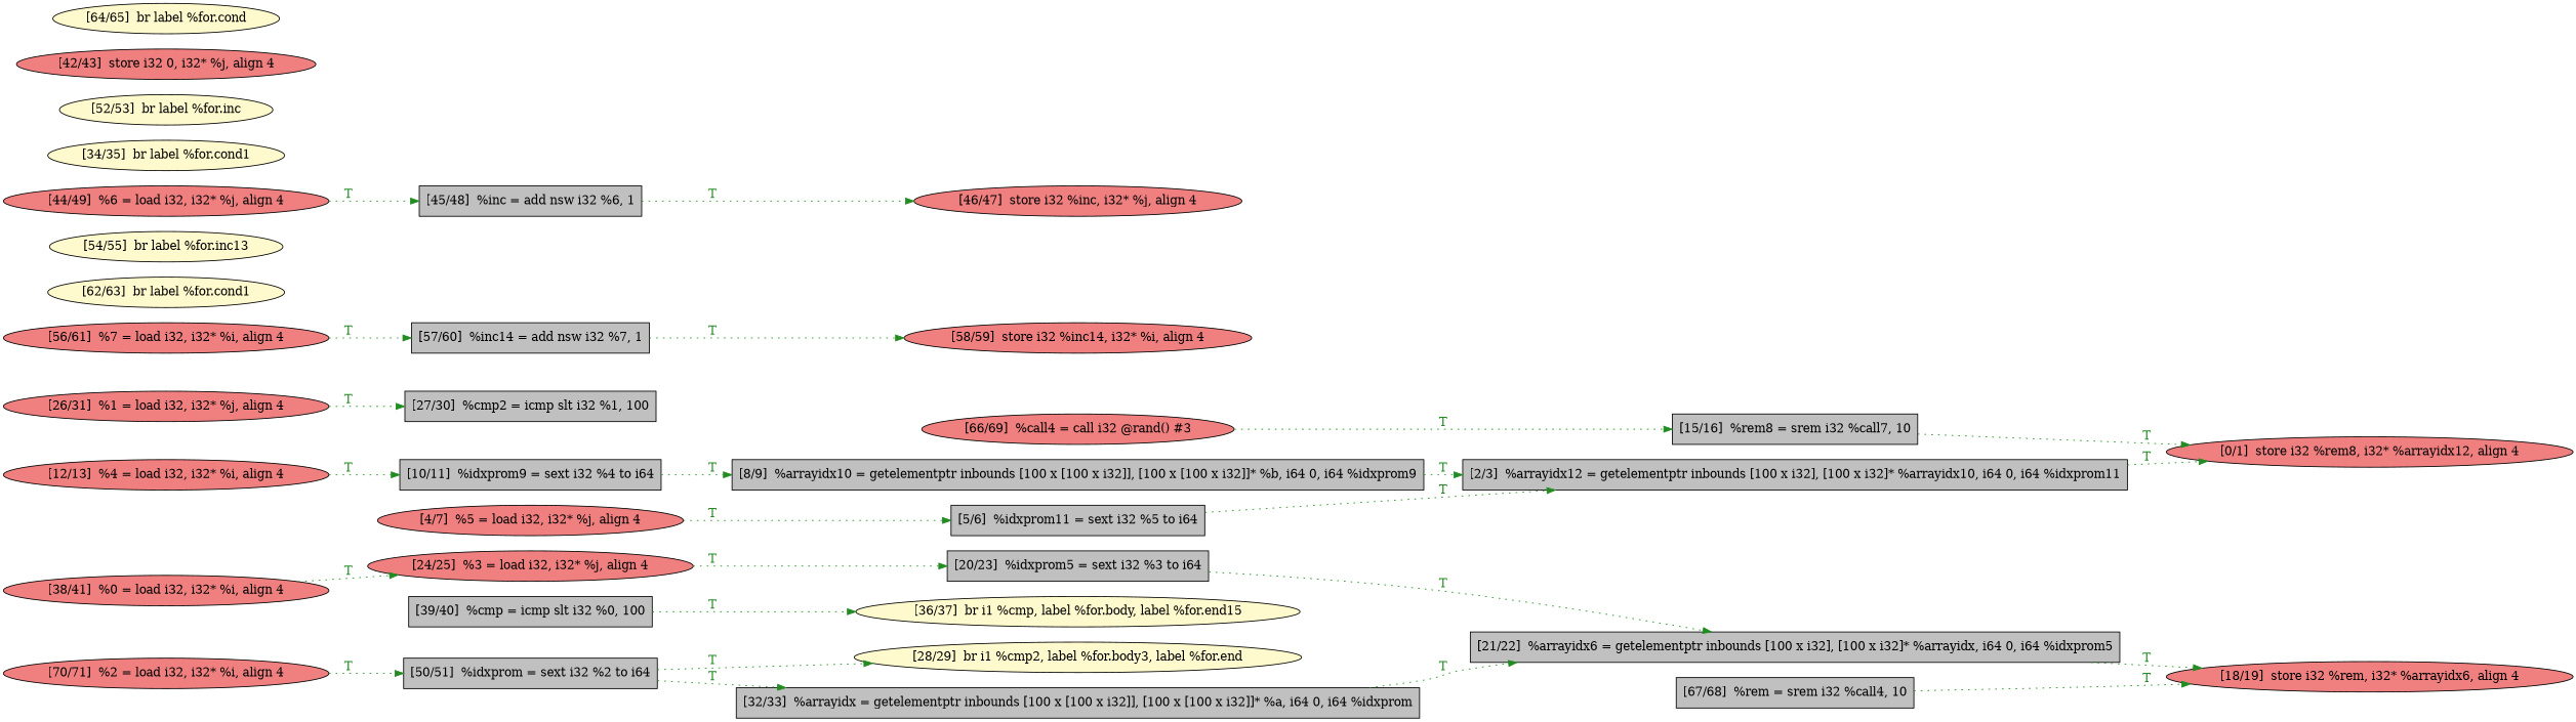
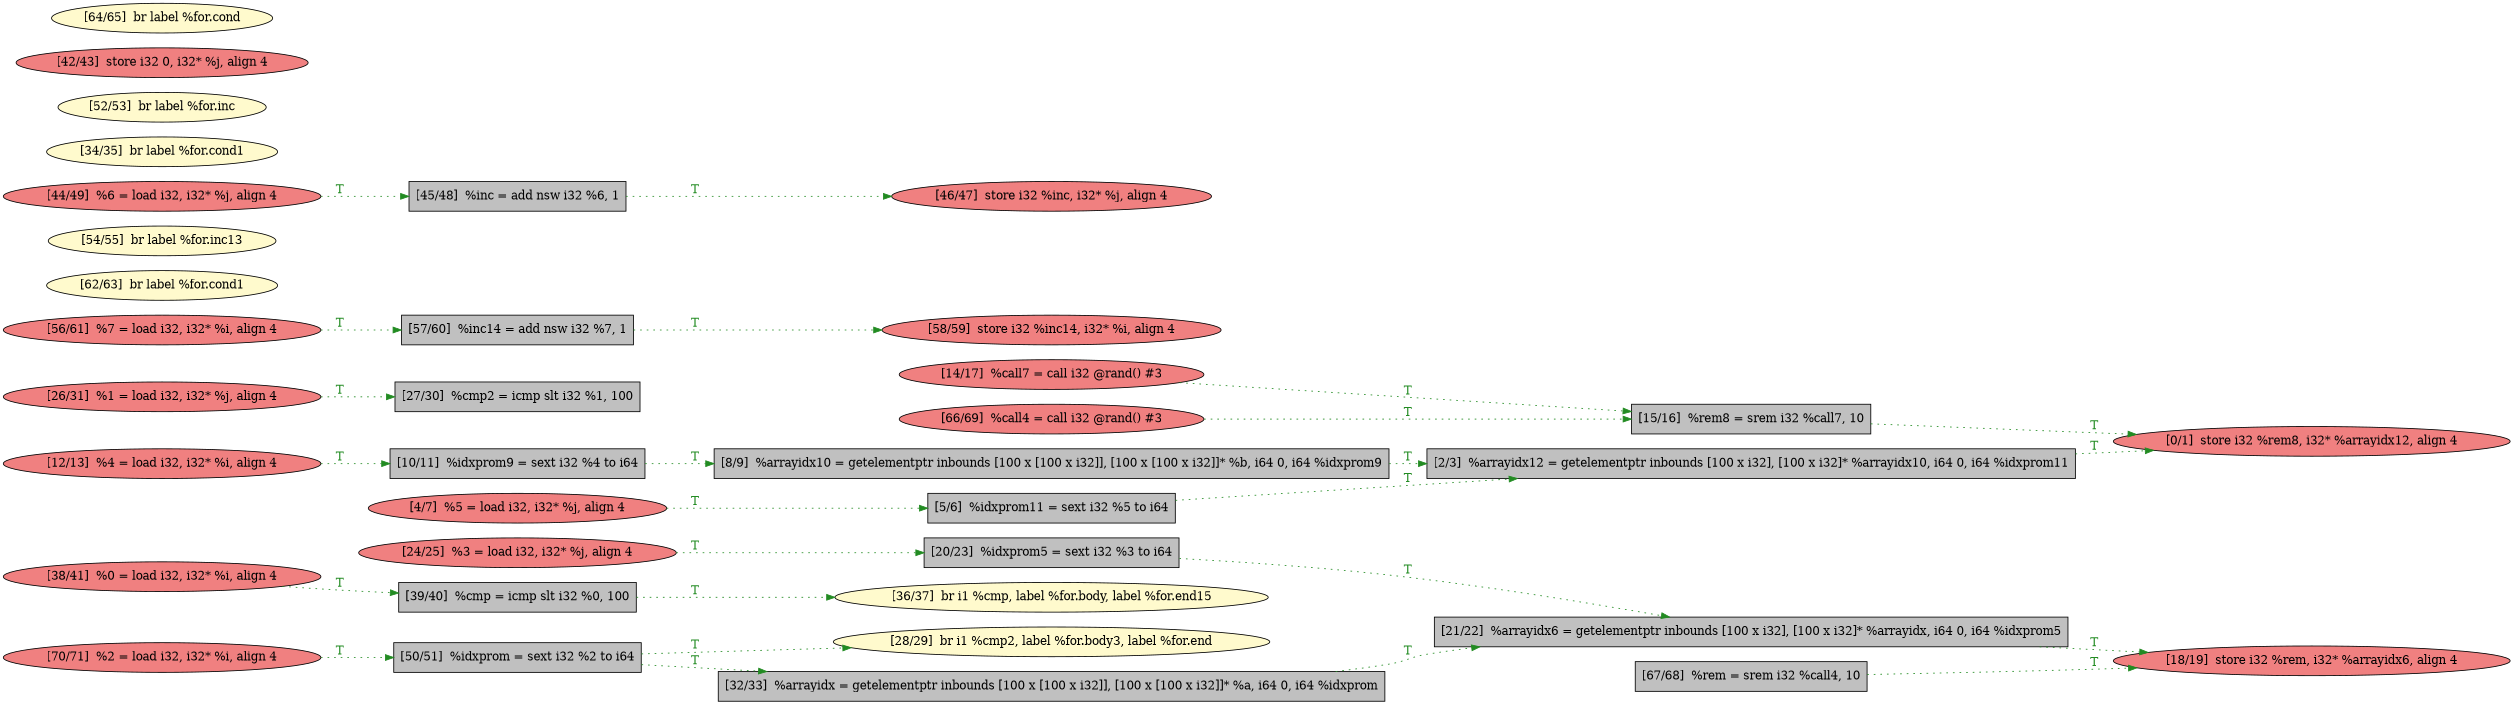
  digraph {
    rankdir=LR
    node [fillcolor=lightcoral shape=ellipse style=filled]
    edge [color=forestgreen fontcolor=forestgreen style=dotted]
    n1 [fillcolor=lemonchiffon label="[36/37]  br i1 %cmp, label %for.body, label %for.end15"]
    n2 [fillcolor=lemonchiffon label="[28/29]  br i1 %cmp2, label %for.body3, label %for.end"]
    n3 [label="[18/19]  store i32 %rem, i32* %arrayidx6, align 4"]
    n4 [fillcolor=grey label="[2/3]  %arrayidx12 = getelementptr inbounds [100 x i32], [100 x i32]* %arrayidx10, i64 0, i64 %idxprom11" shape=rectangle]
    n5 [label="[0/1]  store i32 %rem8, i32* %arrayidx12, align 4"]
    n6 [fillcolor=grey label="[32/33]  %arrayidx = getelementptr inbounds [100 x [100 x i32]], [100 x [100 x i32]]* %a, i64 0, i64 %idxprom" shape=rectangle]
    n7 [fillcolor=grey label="[21/22]  %arrayidx6 = getelementptr inbounds [100 x i32], [100 x i32]* %arrayidx, i64 0, i64 %idxprom5" shape=rectangle]
    n8 [fillcolor=grey label="[15/16]  %rem8 = srem i32 %call7, 10" shape=rectangle]
    n9 [fillcolor=grey label="[10/11]  %idxprom9 = sext i32 %4 to i64" shape=rectangle]
    n10 [fillcolor=grey label="[8/9]  %arrayidx10 = getelementptr inbounds [100 x [100 x i32]], [100 x [100 x i32]]* %b, i64 0, i64 %idxprom9" shape=rectangle]
+   n11 [label="[14/17]  %call7 = call i32 @rand() #3"]
    n12 [label="[26/31]  %1 = load i32, i32* %j, align 4"]
    n13 [fillcolor=grey label="[27/30]  %cmp2 = icmp slt i32 %1, 100" shape=rectangle]
    n14 [fillcolor=grey label="[20/23]  %idxprom5 = sext i32 %3 to i64" shape=rectangle]
    n15 [label="[24/25]  %3 = load i32, i32* %j, align 4"]
    n16 [label="[56/61]  %7 = load i32, i32* %i, align 4"]
    n17 [fillcolor=grey label="[57/60]  %inc14 = add nsw i32 %7, 1" shape=rectangle]
    n18 [label="[58/59]  store i32 %inc14, i32* %i, align 4"]
    n19 [fillcolor=lemonchiffon label="[62/63]  br label %for.cond1"]
    n20 [fillcolor=grey label="[50/51]  %idxprom = sext i32 %2 to i64" shape=rectangle]
    n21 [fillcolor=lemonchiffon label="[54/55]  br label %for.inc13"]
    n22 [label="[70/71]  %2 = load i32, i32* %i, align 4"]
    n23 [label="[12/13]  %4 = load i32, i32* %i, align 4"]
    n24 [label="[44/49]  %6 = load i32, i32* %j, align 4"]
    n25 [fillcolor=grey label="[45/48]  %inc = add nsw i32 %6, 1" shape=rectangle]
    n26 [label="[46/47]  store i32 %inc, i32* %j, align 4"]
    n27 [fillcolor=lemonchiffon label="[34/35]  br label %for.cond1"]
    n28 [fillcolor=lemonchiffon label="[52/53]  br label %for.inc"]
    n29 [label="[38/41]  %0 = load i32, i32* %i, align 4"]
    n30 [fillcolor=grey label="[39/40]  %cmp = icmp slt i32 %0, 100" shape=rectangle]
    n31 [label="[42/43]  store i32 0, i32* %j, align 4"]
    n32 [fillcolor=lemonchiffon label="[64/65]  br label %for.cond"]
    n33 [fillcolor=grey label="[5/6]  %idxprom11 = sext i32 %5 to i64" shape=rectangle]
    n34 [label="[66/69]  %call4 = call i32 @rand() #3"]
    n35 [fillcolor=grey label="[67/68]  %rem = srem i32 %call4, 10" shape=rectangle]
    n36 [label="[4/7]  %5 = load i32, i32* %j, align 4"]
    n4 -> n5 [label=T]
    n6 -> n7 [label=T]
    n7 -> n3 [label=T]
    n8 -> n5 [label=T]
    n9 -> n10 [label=T]
    n10 -> n4 [label=T]
+   n11 -> n8 [label=T]
    n12 -> n13 [label=T]
    n14 -> n7 [label=T]
    n15 -> n14 [label=T]
    n16 -> n17 [label=T]
    n17 -> n18 [label=T]
    n20 -> n2 [label=T]
    n20 -> n6 [label=T]
    n22 -> n20 [label=T]
    n23 -> n9 [label=T]
    n24 -> n25 [label=T]
    n25 -> n26 [label=T]
-   n29 -> n15 [label=T]
+   n29 -> n30 [label=T]
    n30 -> n1 [label=T]
    n33 -> n4 [label=T]
    n34 -> n8 [label=T]
    n35 -> n3 [label=T]
    n36 -> n33 [label=T]
  }
